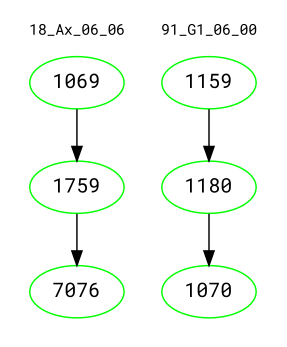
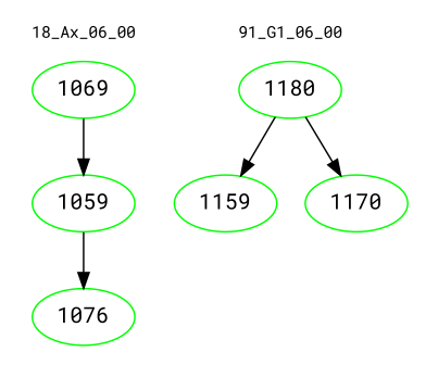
  digraph {
    fontname="Roboto Mono"
    node [color=green fontname="Roboto Mono"]
    edge [color=black fontname="Roboto Mono"]
    n1 [label=1069]
-   n2 [label=1759]
-   n3 [label=7076]
+   n2 [label=1059]
+   n3 [label=1076]
    n4 [label=1159]
    n5 [label=1180]
-   n6 [label=1070]
+   n6 [label=1170]
    subgraph cluster_1 {
      color=white
      fontsize=10
-     label="18_Ax_06_06"
+     label="18_Ax_06_00"
      n1
      n2
      n3
    }
    subgraph cluster_2 {
      color=white
      fontsize=10
      label="91_G1_06_00"
      n4
      n5
      n6
    }
    n1 -> n2
    n2 -> n3
-   n4 -> n5
+   n5 -> n4
    n5 -> n6
  }
